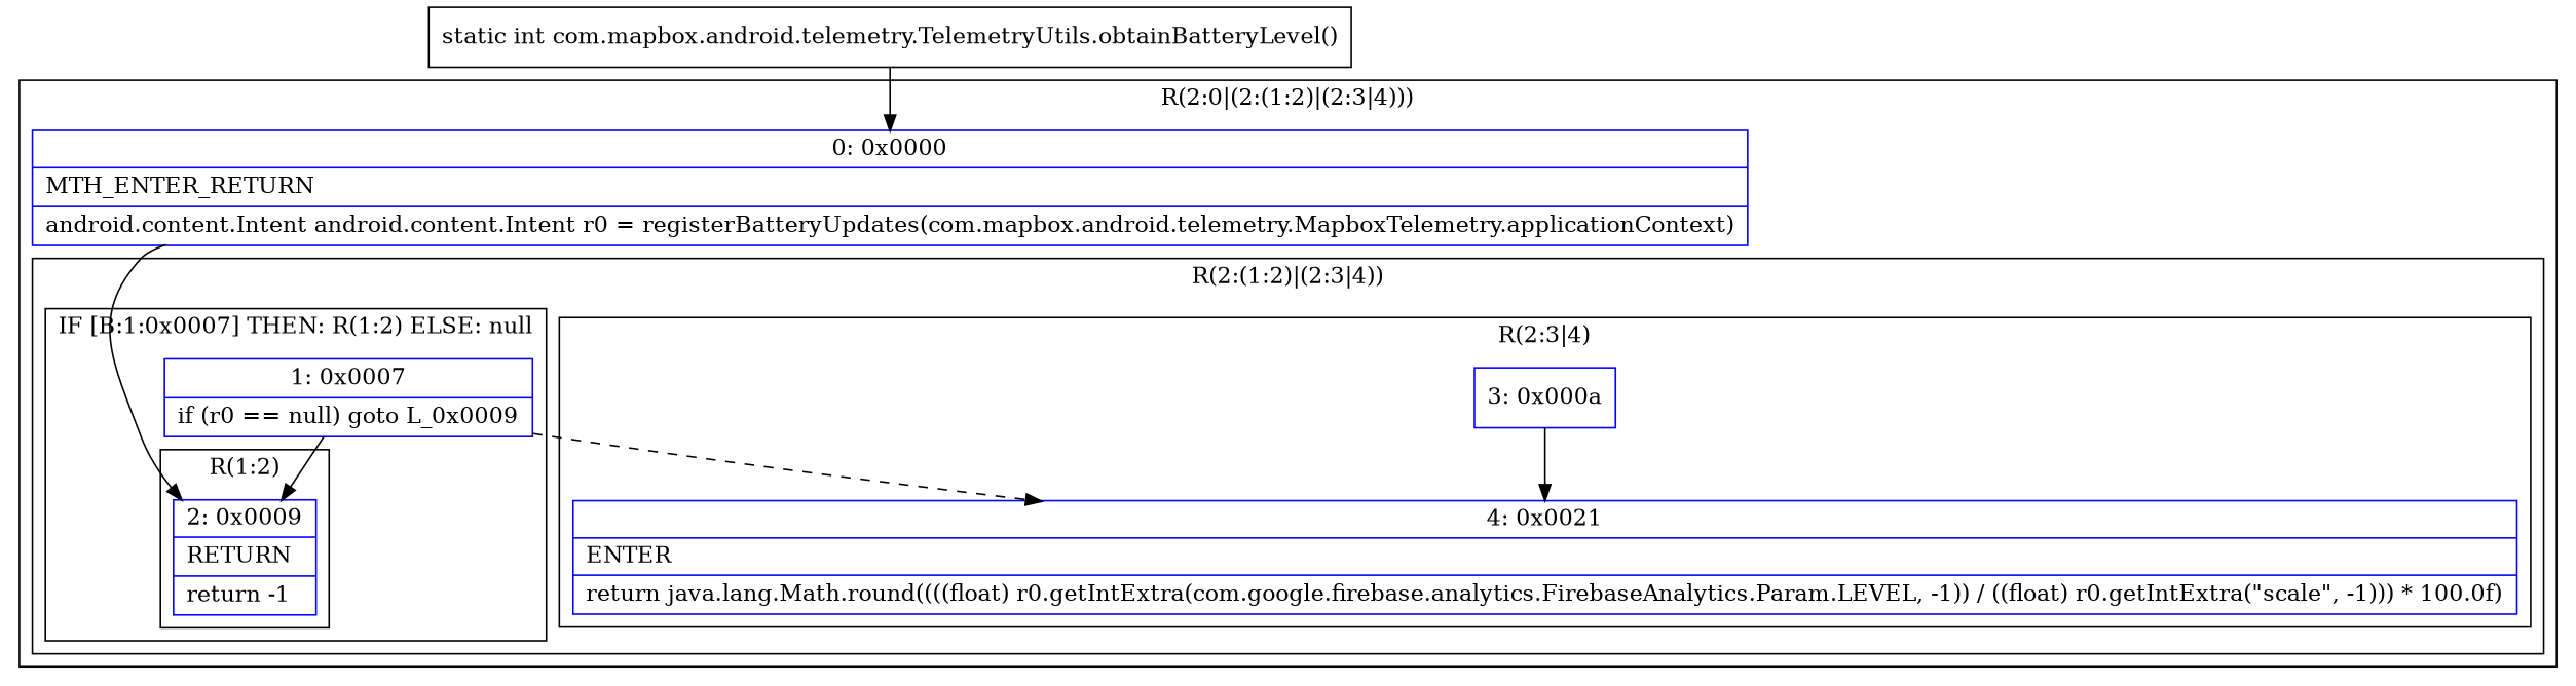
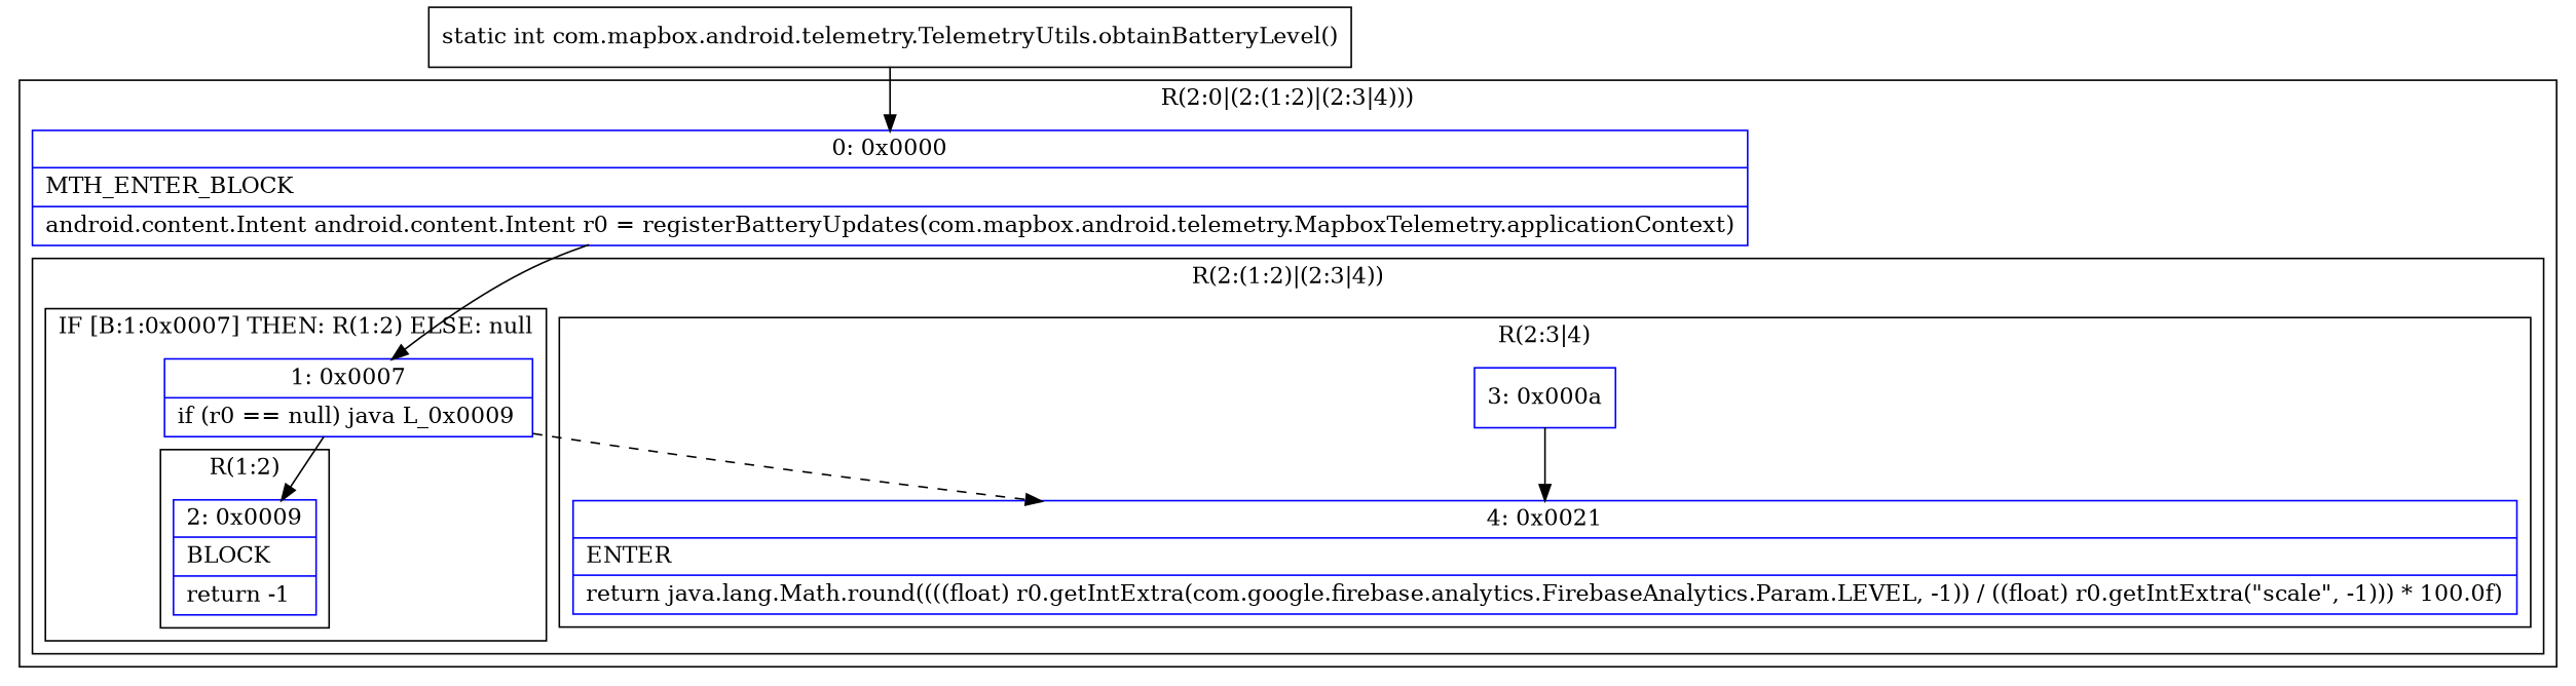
  digraph {
    node [color=blue shape=record]
-   n1 [label="{2\:\ 0x0009|RETURN\l|return \-1\l}"]
-   n2 [label="{1\:\ 0x0007|if (r0 == null) goto L_0x0009\l}"]
+   n1 [label="{2\:\ 0x0009|BLOCK\l|return \-1\l}"]
+   n2 [label="{1\:\ 0x0007|if (r0 == null) java L_0x0009\l}"]
    n3 [label="{3\:\ 0x000a}"]
    n4 [label="{4\:\ 0x0021|ENTER\l|return java.lang.Math.round((((float) r0.getIntExtra(com.google.firebase.analytics.FirebaseAnalytics.Param.LEVEL, \-1)) \/ ((float) r0.getIntExtra(\"scale\", \-1))) * 100.0f)\l}"]
-   n5 [label="{0\:\ 0x0000|MTH_ENTER_RETURN\l|android.content.Intent android.content.Intent r0 = registerBatteryUpdates(com.mapbox.android.telemetry.MapboxTelemetry.applicationContext)\l}"]
+   n5 [label="{0\:\ 0x0000|MTH_ENTER_BLOCK\l|android.content.Intent android.content.Intent r0 = registerBatteryUpdates(com.mapbox.android.telemetry.MapboxTelemetry.applicationContext)\l}"]
    n6 [label="{static int com.mapbox.android.telemetry.TelemetryUtils.obtainBatteryLevel() }" color=""]
    subgraph cluster_1 {
      label="R(2:0|(2:(1:2)|(2:3|4)))"
      n5
      subgraph cluster_2 {
        label="R(2:(1:2)|(2:3|4))"
        subgraph cluster_3 {
          label="IF [B:1:0x0007] THEN: R(1:2) ELSE: null"
          n2
          subgraph cluster_4 {
            label="R(1:2)"
            n1
          }
        }
        subgraph cluster_5 {
          label="R(2:3|4)"
          n3
          n4
        }
      }
    }
    n2 -> n1
    n2 -> n4 [style=dashed]
    n3 -> n4
-   n5 -> n1
+   n5 -> n2
    n6 -> n5
  }
